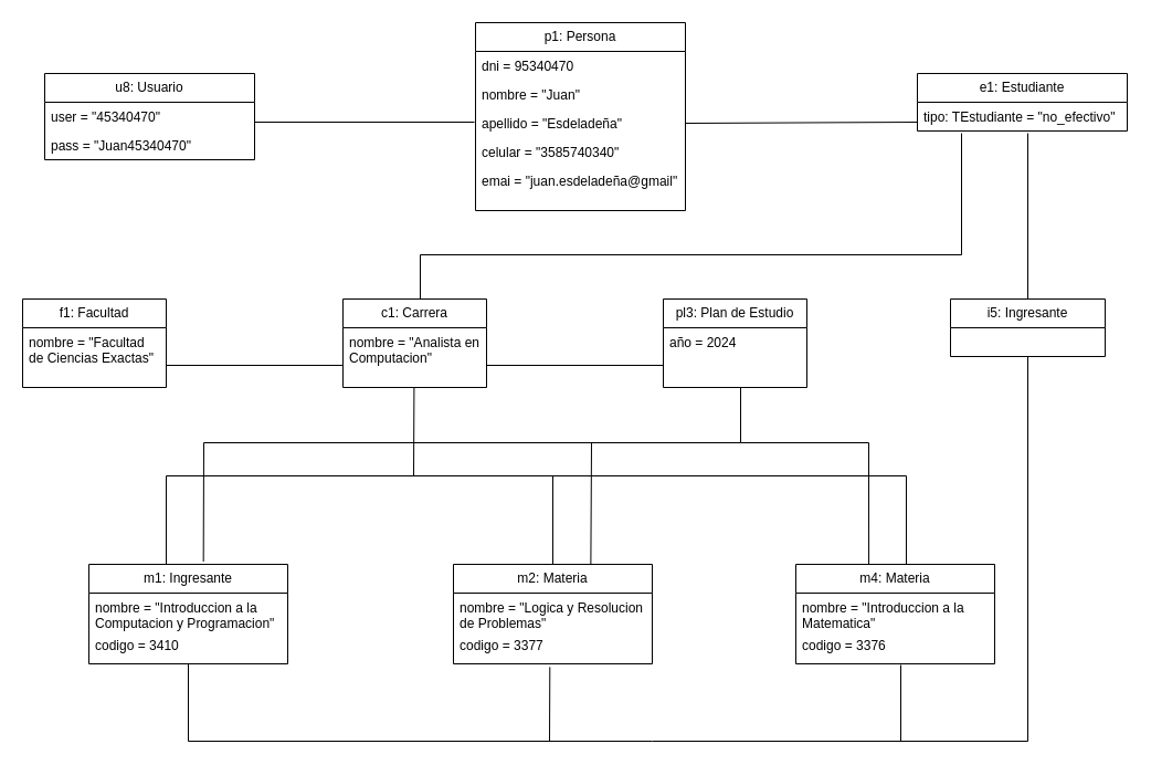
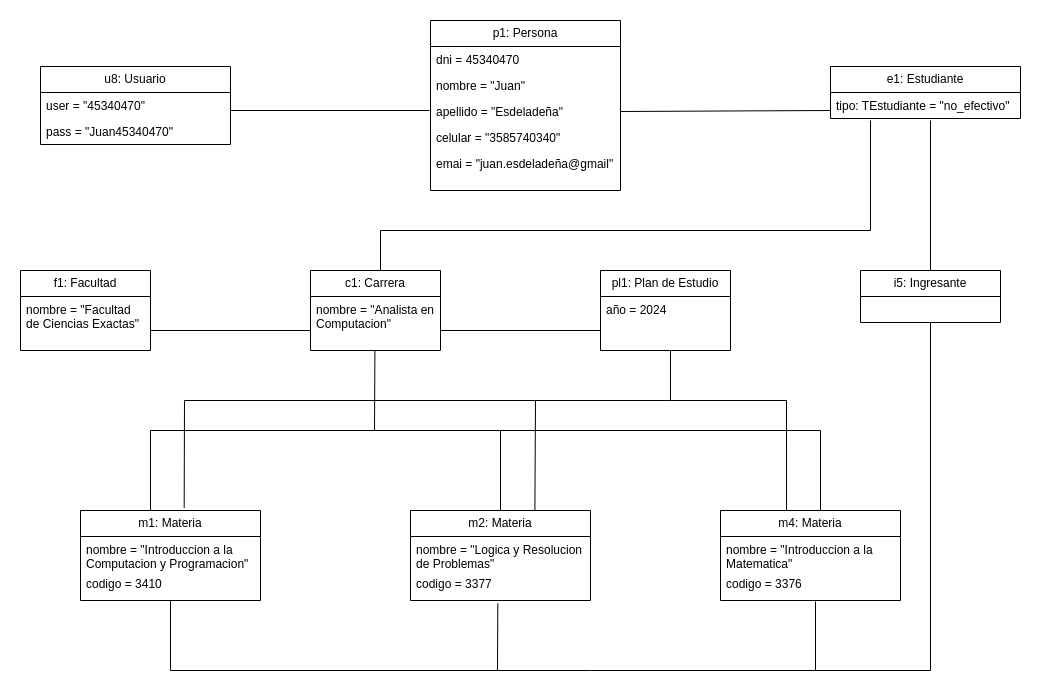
  <mxCell id="0" />
  <mxCell id="1" parent="0" />
  <mxCell id="2" value="p1: Persona" style="swimlane;fontStyle=0;childLayout=stackLayout;horizontal=1;startSize=26;fillColor=none;horizontalStack=0;resizeParent=1;resizeParentMax=0;resizeLast=0;collapsible=1;marginBottom=0;whiteSpace=wrap;html=1;" vertex="1" parent="1"><mxGeometry x="430" y="20" width="190" height="170" as="geometry" /></mxCell>
- <mxCell id="3" value="dni = 95340470" style="text;strokeColor=none;fillColor=none;align=left;verticalAlign=top;spacingLeft=4;spacingRight=4;overflow=hidden;rotatable=0;points=[[0,0.5],[1,0.5]];portConstraint=eastwest;whiteSpace=wrap;html=1;" vertex="1" parent="2"><mxGeometry y="26" width="190" height="26" as="geometry" /></mxCell>
+ <mxCell id="3" value="dni = 45340470" style="text;strokeColor=none;fillColor=none;align=left;verticalAlign=top;spacingLeft=4;spacingRight=4;overflow=hidden;rotatable=0;points=[[0,0.5],[1,0.5]];portConstraint=eastwest;whiteSpace=wrap;html=1;" vertex="1" parent="2"><mxGeometry y="26" width="190" height="26" as="geometry" /></mxCell>
  <mxCell id="4" value="nombre = &quot;Juan&quot;" style="text;strokeColor=none;fillColor=none;align=left;verticalAlign=top;spacingLeft=4;spacingRight=4;overflow=hidden;rotatable=0;points=[[0,0.5],[1,0.5]];portConstraint=eastwest;whiteSpace=wrap;html=1;" vertex="1" parent="2"><mxGeometry y="52" width="190" height="26" as="geometry" /></mxCell>
  <mxCell id="5" value="apellido = &quot;Esdeladeña&quot;" style="text;strokeColor=none;fillColor=none;align=left;verticalAlign=top;spacingLeft=4;spacingRight=4;overflow=hidden;rotatable=0;points=[[0,0.5],[1,0.5]];portConstraint=eastwest;whiteSpace=wrap;html=1;" vertex="1" parent="2"><mxGeometry y="78" width="190" height="26" as="geometry" /></mxCell>
  <mxCell id="6" value="celular = &quot;3585740340&quot;" style="text;strokeColor=none;fillColor=none;align=left;verticalAlign=top;spacingLeft=4;spacingRight=4;overflow=hidden;rotatable=0;points=[[0,0.5],[1,0.5]];portConstraint=eastwest;whiteSpace=wrap;html=1;" vertex="1" parent="2"><mxGeometry y="104" width="190" height="26" as="geometry" /></mxCell>
  <mxCell id="7" value="emai = &quot;juan.esdeladeña@gmail&quot;" style="text;strokeColor=none;fillColor=none;align=left;verticalAlign=top;spacingLeft=4;spacingRight=4;overflow=hidden;rotatable=0;points=[[0,0.5],[1,0.5]];portConstraint=eastwest;whiteSpace=wrap;html=1;" vertex="1" parent="2"><mxGeometry y="130" width="190" height="40" as="geometry" /></mxCell>
  <mxCell id="8" value="" style="endArrow=none;html=1;rounded=0;" edge="1" parent="1"><mxGeometry width="50" height="50" relative="1" as="geometry"><mxPoint x="230" y="110" as="sourcePoint" /><mxPoint x="429" y="110" as="targetPoint" /></mxGeometry></mxCell>
  <mxCell id="9" value="u8: Usuario" style="swimlane;fontStyle=0;childLayout=stackLayout;horizontal=1;startSize=26;fillColor=none;horizontalStack=0;resizeParent=1;resizeParentMax=0;resizeLast=0;collapsible=1;marginBottom=0;whiteSpace=wrap;html=1;" vertex="1" parent="1"><mxGeometry x="40" y="66" width="190" height="78" as="geometry" /></mxCell>
  <mxCell id="10" value="user = &quot;45340470&quot;" style="text;strokeColor=none;fillColor=none;align=left;verticalAlign=top;spacingLeft=4;spacingRight=4;overflow=hidden;rotatable=0;points=[[0,0.5],[1,0.5]];portConstraint=eastwest;whiteSpace=wrap;html=1;" vertex="1" parent="9"><mxGeometry y="26" width="190" height="26" as="geometry" /></mxCell>
  <mxCell id="11" value="pass = &quot;Juan45340470&quot;" style="text;strokeColor=none;fillColor=none;align=left;verticalAlign=top;spacingLeft=4;spacingRight=4;overflow=hidden;rotatable=0;points=[[0,0.5],[1,0.5]];portConstraint=eastwest;whiteSpace=wrap;html=1;" vertex="1" parent="9"><mxGeometry y="52" width="190" height="26" as="geometry" /></mxCell>
  <mxCell id="12" value="" style="endArrow=none;html=1;rounded=0;exitX=1;exitY=0.5;exitDx=0;exitDy=0;" edge="1" parent="1" source="5"><mxGeometry width="50" height="50" relative="1" as="geometry"><mxPoint x="710" y="110" as="sourcePoint" /><mxPoint x="830" y="110" as="targetPoint" /></mxGeometry></mxCell>
  <mxCell id="13" value="e1: Estudiante" style="swimlane;fontStyle=0;childLayout=stackLayout;horizontal=1;startSize=26;fillColor=none;horizontalStack=0;resizeParent=1;resizeParentMax=0;resizeLast=0;collapsible=1;marginBottom=0;whiteSpace=wrap;html=1;" vertex="1" parent="1"><mxGeometry x="830" y="66" width="190" height="52" as="geometry" /></mxCell>
  <mxCell id="14" value="tipo: TEstudiante = &quot;no_efectivo&quot;" style="text;strokeColor=none;fillColor=none;align=left;verticalAlign=top;spacingLeft=4;spacingRight=4;overflow=hidden;rotatable=0;points=[[0,0.5],[1,0.5]];portConstraint=eastwest;whiteSpace=wrap;html=1;" vertex="1" parent="13"><mxGeometry y="26" width="190" height="26" as="geometry" /></mxCell>
  <mxCell id="15" value="" style="endArrow=none;html=1;rounded=0;" edge="1" parent="1"><mxGeometry width="50" height="50" relative="1" as="geometry"><mxPoint x="930" y="270" as="sourcePoint" /><mxPoint x="930" y="120" as="targetPoint" /></mxGeometry></mxCell>
  <mxCell id="16" value="i5: Ingresante" style="swimlane;fontStyle=0;childLayout=stackLayout;horizontal=1;startSize=26;fillColor=none;horizontalStack=0;resizeParent=1;resizeParentMax=0;resizeLast=0;collapsible=1;marginBottom=0;whiteSpace=wrap;html=1;" vertex="1" parent="1"><mxGeometry x="860" y="270" width="140" height="52" as="geometry" /></mxCell>
  <mxCell id="17" value="" style="endArrow=none;html=1;rounded=0;" edge="1" parent="1"><mxGeometry width="50" height="50" relative="1" as="geometry"><mxPoint x="380" y="270" as="sourcePoint" /><mxPoint x="870" y="120" as="targetPoint" /><Array as="points"><mxPoint x="380" y="230" /><mxPoint x="870" y="230" /></Array></mxGeometry></mxCell>
  <mxCell id="18" value="c1: Carrera" style="swimlane;fontStyle=0;childLayout=stackLayout;horizontal=1;startSize=26;fillColor=none;horizontalStack=0;resizeParent=1;resizeParentMax=0;resizeLast=0;collapsible=1;marginBottom=0;whiteSpace=wrap;html=1;" vertex="1" parent="1"><mxGeometry x="310" y="270" width="130" height="80" as="geometry" /></mxCell>
  <mxCell id="19" value="nombre = &quot;Analista en Computacion&quot;" style="text;strokeColor=none;fillColor=none;align=left;verticalAlign=top;spacingLeft=4;spacingRight=4;overflow=hidden;rotatable=0;points=[[0,0.5],[1,0.5]];portConstraint=eastwest;whiteSpace=wrap;html=1;" vertex="1" parent="18"><mxGeometry y="26" width="130" height="54" as="geometry" /></mxCell>
  <mxCell id="20" value="" style="endArrow=none;html=1;rounded=0;" edge="1" parent="1"><mxGeometry width="50" height="50" relative="1" as="geometry"><mxPoint x="440" y="330" as="sourcePoint" /><mxPoint x="600" y="330" as="targetPoint" /></mxGeometry></mxCell>
- <mxCell id="21" value="pl3: Plan de Estudio" style="swimlane;fontStyle=0;childLayout=stackLayout;horizontal=1;startSize=26;fillColor=none;horizontalStack=0;resizeParent=1;resizeParentMax=0;resizeLast=0;collapsible=1;marginBottom=0;whiteSpace=wrap;html=1;" vertex="1" parent="1"><mxGeometry x="600" y="270" width="130" height="80" as="geometry" /></mxCell>
+ <mxCell id="21" value="pl1: Plan de Estudio" style="swimlane;fontStyle=0;childLayout=stackLayout;horizontal=1;startSize=26;fillColor=none;horizontalStack=0;resizeParent=1;resizeParentMax=0;resizeLast=0;collapsible=1;marginBottom=0;whiteSpace=wrap;html=1;" vertex="1" parent="1"><mxGeometry x="600" y="270" width="130" height="80" as="geometry" /></mxCell>
  <mxCell id="22" value="año = 2024" style="text;strokeColor=none;fillColor=none;align=left;verticalAlign=top;spacingLeft=4;spacingRight=4;overflow=hidden;rotatable=0;points=[[0,0.5],[1,0.5]];portConstraint=eastwest;whiteSpace=wrap;html=1;" vertex="1" parent="21"><mxGeometry y="26" width="130" height="54" as="geometry" /></mxCell>
  <mxCell id="23" value="" style="endArrow=none;html=1;rounded=0;" edge="1" parent="1"><mxGeometry width="50" height="50" relative="1" as="geometry"><mxPoint x="150" y="330" as="sourcePoint" /><mxPoint x="310" y="330" as="targetPoint" /></mxGeometry></mxCell>
  <mxCell id="24" value="f1: Facultad" style="swimlane;fontStyle=0;childLayout=stackLayout;horizontal=1;startSize=26;fillColor=none;horizontalStack=0;resizeParent=1;resizeParentMax=0;resizeLast=0;collapsible=1;marginBottom=0;whiteSpace=wrap;html=1;" vertex="1" parent="1"><mxGeometry x="20" y="270" width="130" height="80" as="geometry" /></mxCell>
  <mxCell id="25" value="nombre = &quot;Facultad de Ciencias Exactas&quot;" style="text;strokeColor=none;fillColor=none;align=left;verticalAlign=top;spacingLeft=4;spacingRight=4;overflow=hidden;rotatable=0;points=[[0,0.5],[1,0.5]];portConstraint=eastwest;whiteSpace=wrap;html=1;" vertex="1" parent="24"><mxGeometry y="26" width="130" height="54" as="geometry" /></mxCell>
  <mxCell id="26" value="" style="endArrow=none;html=1;rounded=0;" edge="1" parent="1"><mxGeometry width="50" height="50" relative="1" as="geometry"><mxPoint x="150" y="510" as="sourcePoint" /><mxPoint x="374.41" y="350" as="targetPoint" /><Array as="points"><mxPoint x="150" y="430" /><mxPoint x="374" y="430" /></Array></mxGeometry></mxCell>
- <mxCell id="27" value="m1: Ingresante" style="swimlane;fontStyle=0;childLayout=stackLayout;horizontal=1;startSize=26;fillColor=none;horizontalStack=0;resizeParent=1;resizeParentMax=0;resizeLast=0;collapsible=1;marginBottom=0;whiteSpace=wrap;html=1;" vertex="1" parent="1"><mxGeometry x="80" y="510" width="180" height="90" as="geometry" /></mxCell>
+ <mxCell id="27" value="m1: Materia" style="swimlane;fontStyle=0;childLayout=stackLayout;horizontal=1;startSize=26;fillColor=none;horizontalStack=0;resizeParent=1;resizeParentMax=0;resizeLast=0;collapsible=1;marginBottom=0;whiteSpace=wrap;html=1;" vertex="1" parent="1"><mxGeometry x="80" y="510" width="180" height="90" as="geometry" /></mxCell>
  <mxCell id="28" value="nombre = &quot;Introduccion a la Computacion y Programacion&quot;" style="text;strokeColor=none;fillColor=none;align=left;verticalAlign=top;spacingLeft=4;spacingRight=4;overflow=hidden;rotatable=0;points=[[0,0.5],[1,0.5]];portConstraint=eastwest;whiteSpace=wrap;html=1;" vertex="1" parent="27"><mxGeometry y="26" width="180" height="34" as="geometry" /></mxCell>
  <mxCell id="29" value="codigo = 3410" style="text;strokeColor=none;fillColor=none;align=left;verticalAlign=top;spacingLeft=4;spacingRight=4;overflow=hidden;rotatable=0;points=[[0,0.5],[1,0.5]];portConstraint=eastwest;whiteSpace=wrap;html=1;" vertex="1" parent="27"><mxGeometry y="60" width="180" height="30" as="geometry" /></mxCell>
  <mxCell id="30" value="" style="endArrow=none;html=1;rounded=0;" edge="1" parent="1"><mxGeometry width="50" height="50" relative="1" as="geometry"><mxPoint x="370" y="430" as="sourcePoint" /><mxPoint x="820" y="510" as="targetPoint" /><Array as="points"><mxPoint x="820" y="430" /></Array></mxGeometry></mxCell>
  <mxCell id="31" value="" style="endArrow=none;html=1;rounded=0;" edge="1" parent="1"><mxGeometry width="50" height="50" relative="1" as="geometry"><mxPoint x="500" y="510" as="sourcePoint" /><mxPoint x="500" y="430" as="targetPoint" /></mxGeometry></mxCell>
  <mxCell id="32" value="m2: Materia" style="swimlane;fontStyle=0;childLayout=stackLayout;horizontal=1;startSize=26;fillColor=none;horizontalStack=0;resizeParent=1;resizeParentMax=0;resizeLast=0;collapsible=1;marginBottom=0;whiteSpace=wrap;html=1;" vertex="1" parent="1"><mxGeometry x="410" y="510" width="180" height="90" as="geometry" /></mxCell>
  <mxCell id="33" value="nombre = &quot;Logica y Resolucion de Problemas&quot;" style="text;strokeColor=none;fillColor=none;align=left;verticalAlign=top;spacingLeft=4;spacingRight=4;overflow=hidden;rotatable=0;points=[[0,0.5],[1,0.5]];portConstraint=eastwest;whiteSpace=wrap;html=1;" vertex="1" parent="32"><mxGeometry y="26" width="180" height="34" as="geometry" /></mxCell>
  <mxCell id="34" value="codigo = 3377" style="text;strokeColor=none;fillColor=none;align=left;verticalAlign=top;spacingLeft=4;spacingRight=4;overflow=hidden;rotatable=0;points=[[0,0.5],[1,0.5]];portConstraint=eastwest;whiteSpace=wrap;html=1;" vertex="1" parent="32"><mxGeometry y="60" width="180" height="30" as="geometry" /></mxCell>
  <mxCell id="35" value="m4: Materia" style="swimlane;fontStyle=0;childLayout=stackLayout;horizontal=1;startSize=26;fillColor=none;horizontalStack=0;resizeParent=1;resizeParentMax=0;resizeLast=0;collapsible=1;marginBottom=0;whiteSpace=wrap;html=1;" vertex="1" parent="1"><mxGeometry x="720" y="510" width="180" height="90" as="geometry" /></mxCell>
  <mxCell id="36" value="nombre = &quot;Introduccion a la Matematica&quot;" style="text;strokeColor=none;fillColor=none;align=left;verticalAlign=top;spacingLeft=4;spacingRight=4;overflow=hidden;rotatable=0;points=[[0,0.5],[1,0.5]];portConstraint=eastwest;whiteSpace=wrap;html=1;" vertex="1" parent="35"><mxGeometry y="26" width="180" height="34" as="geometry" /></mxCell>
  <mxCell id="37" value="codigo = 3376" style="text;strokeColor=none;fillColor=none;align=left;verticalAlign=top;spacingLeft=4;spacingRight=4;overflow=hidden;rotatable=0;points=[[0,0.5],[1,0.5]];portConstraint=eastwest;whiteSpace=wrap;html=1;" vertex="1" parent="35"><mxGeometry y="60" width="180" height="30" as="geometry" /></mxCell>
  <mxCell id="38" value="" style="endArrow=none;html=1;rounded=0;entryX=0.5;entryY=1;entryDx=0;entryDy=0;" edge="1" parent="1" target="16"><mxGeometry width="50" height="50" relative="1" as="geometry"><mxPoint x="815" y="601" as="sourcePoint" /><mxPoint x="930" y="330" as="targetPoint" /><Array as="points"><mxPoint x="815" y="670" /><mxPoint x="930" y="670" /></Array></mxGeometry></mxCell>
  <mxCell id="39" value="" style="endArrow=none;html=1;rounded=0;exitX=0.367;exitY=-0.002;exitDx=0;exitDy=0;exitPerimeter=0;" edge="1" parent="1" source="35"><mxGeometry width="50" height="50" relative="1" as="geometry"><mxPoint x="620" y="400" as="sourcePoint" /><mxPoint x="670" y="350" as="targetPoint" /><Array as="points"><mxPoint x="786" y="400" /><mxPoint x="670" y="400" /></Array></mxGeometry></mxCell>
  <mxCell id="40" value="" style="endArrow=none;html=1;rounded=0;exitX=0.691;exitY=0;exitDx=0;exitDy=0;exitPerimeter=0;" edge="1" parent="1" source="32"><mxGeometry width="50" height="50" relative="1" as="geometry"><mxPoint x="535" y="500" as="sourcePoint" /><mxPoint x="670" y="400" as="targetPoint" /><Array as="points"><mxPoint x="535" y="400" /></Array></mxGeometry></mxCell>
  <mxCell id="41" value="" style="endArrow=none;html=1;rounded=0;exitX=0.576;exitY=-0.028;exitDx=0;exitDy=0;exitPerimeter=0;" edge="1" parent="1" source="27"><mxGeometry width="50" height="50" relative="1" as="geometry"><mxPoint x="490" y="450" as="sourcePoint" /><mxPoint x="540" y="400" as="targetPoint" /><Array as="points"><mxPoint x="184" y="400" /></Array></mxGeometry></mxCell>
  <mxCell id="42" value="" style="endArrow=none;html=1;rounded=0;exitX=0.485;exitY=1.095;exitDx=0;exitDy=0;exitPerimeter=0;" edge="1" parent="1" source="34"><mxGeometry width="50" height="50" relative="1" as="geometry"><mxPoint x="500" y="630" as="sourcePoint" /><mxPoint x="820" y="670" as="targetPoint" /><Array as="points"><mxPoint x="497" y="670" /><mxPoint x="590" y="670" /></Array></mxGeometry></mxCell>
  <mxCell id="43" value="" style="endArrow=none;html=1;rounded=0;exitX=0.5;exitY=0.989;exitDx=0;exitDy=0;exitPerimeter=0;" edge="1" parent="1" source="29"><mxGeometry width="50" height="50" relative="1" as="geometry"><mxPoint x="450" y="720" as="sourcePoint" /><mxPoint x="500" y="670" as="targetPoint" /><Array as="points"><mxPoint x="170" y="670" /></Array></mxGeometry></mxCell>
